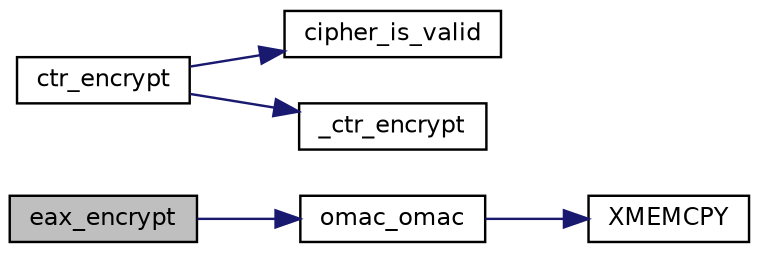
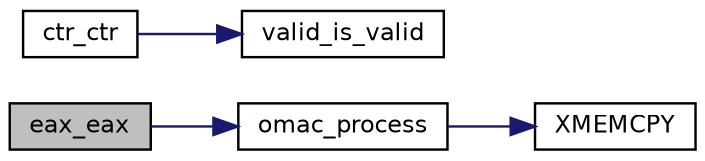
  digraph {
    rankdir=LR
    node [color=black fillcolor=white fontname=Helvetica fontsize=10 shape=record style=filled]
    edge [color=midnightblue fontname=Helvetica fontsize=10 labelfontname=Helvetica labelfontsize=10 style=solid]
-   n1 [fillcolor=grey75 fontcolor=black height=0.2 label=eax_encrypt width=0.4]
-   n2 [height=0.2 label=omac_omac width=0.4]
-   n3 [height=0.2 label=ctr_encrypt width=0.4]
-   n4 [height=0.2 label=cipher_is_valid width=0.4]
-   n5 [height=0.2 label=_ctr_encrypt width=0.4]
+   n1 [fillcolor=grey75 fontcolor=black height=0.2 label=eax_eax width=0.4]
+   n2 [height=0.2 label=omac_process width=0.4]
+   n3 [height=0.2 label=ctr_ctr width=0.4]
+   n4 [height=0.2 label=valid_is_valid width=0.4]
    n6 [height=0.2 label=XMEMCPY width=0.4]
    n1 -> n2
    n2 -> n6
    n3 -> n4
-   n3 -> n5
  }
